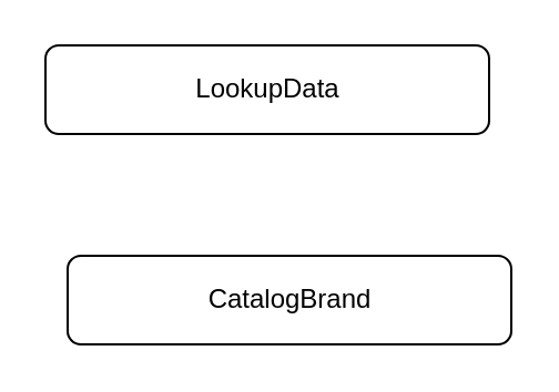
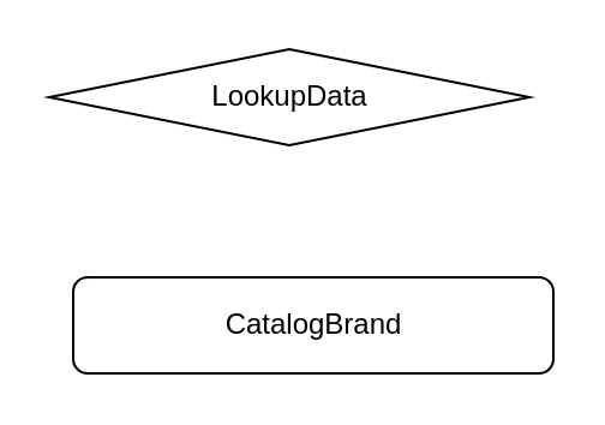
  <mxCell id="0" />
  <mxCell id="1" parent="0" />
- <mxCell id="2" value="LookupData" style="html=1;rounded=1;" vertex="1" parent="1"><mxGeometry x="20" y="20" width="200" height="40" as="geometry" /></mxCell>
+ <mxCell id="2" value="LookupData" style="rhombus;html=1;" vertex="1" parent="1"><mxGeometry x="20" y="20" width="200" height="40" as="geometry" /></mxCell>
  <mxCell id="3" value="CatalogBrand" style="html=1;rounded=1;" vertex="1" parent="1"><mxGeometry x="30" y="115" width="200" height="40" as="geometry" /></mxCell>
